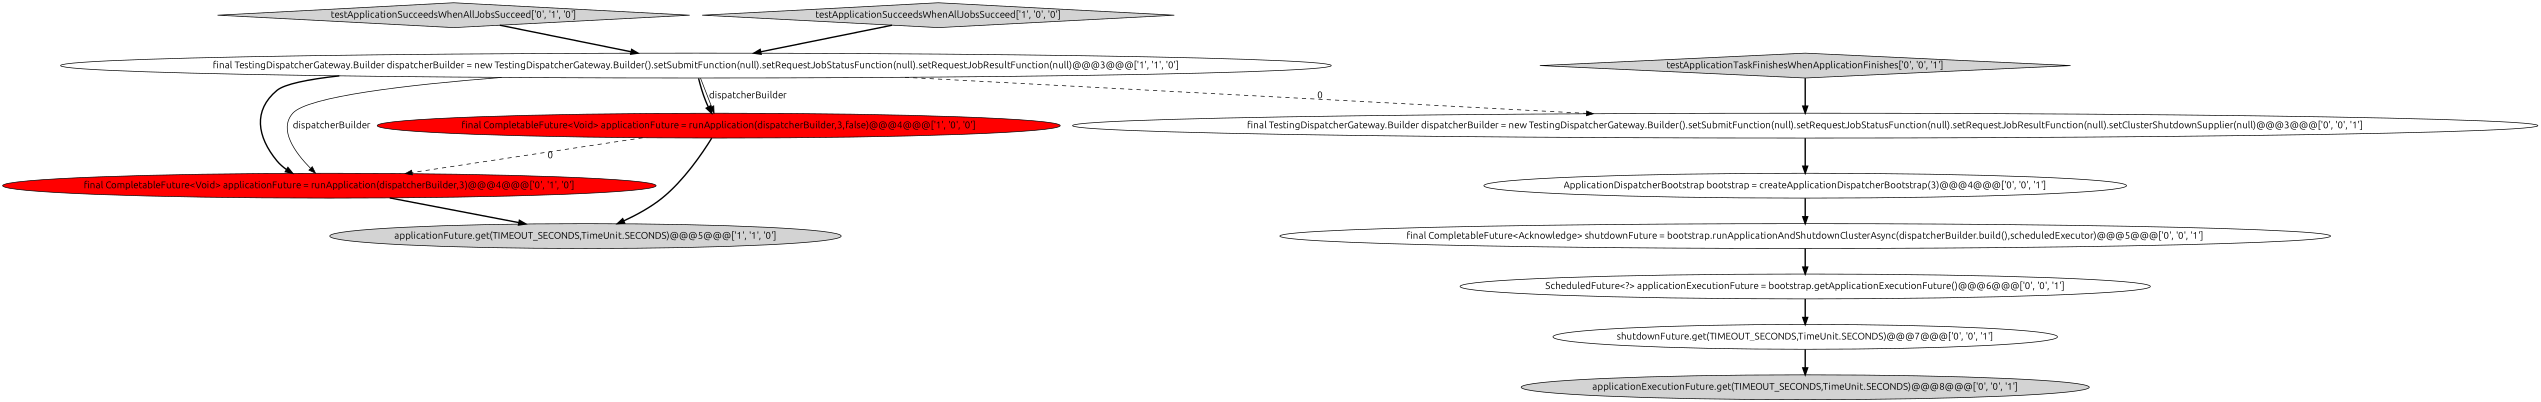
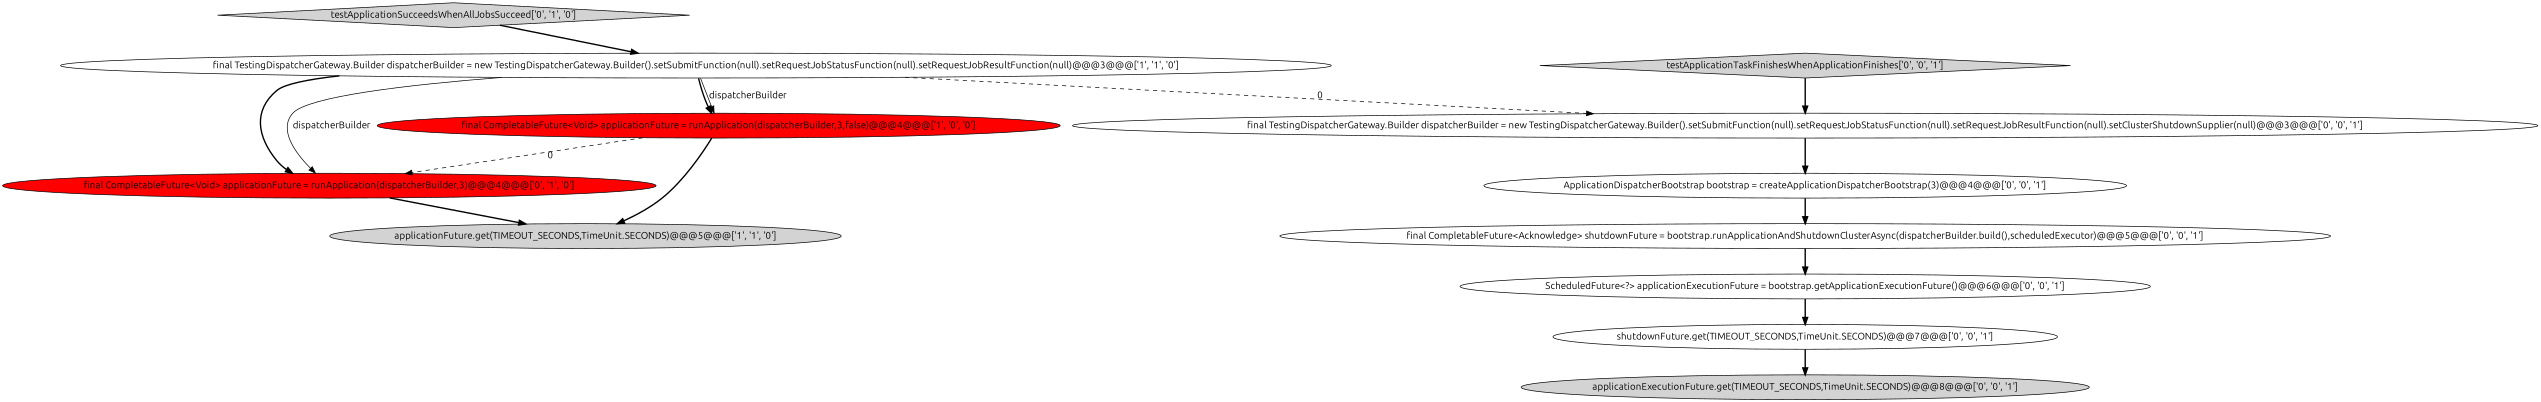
  digraph {
    fontname=Ubuntu
    node [fillcolor=white shape=ellipse style=filled fontname=Ubuntu]
    edge [style=bold fontname=Ubuntu]
    n1 [label="final CompletableFuture<Acknowledge> shutdownFuture = bootstrap.runApplicationAndShutdownClusterAsync(dispatcherBuilder.build(),scheduledExecutor)@@@5@@@['0', '0', '1']"]
    n2 [label="ScheduledFuture<?> applicationExecutionFuture = bootstrap.getApplicationExecutionFuture()@@@6@@@['0', '0', '1']"]
    n3 [label="ApplicationDispatcherBootstrap bootstrap = createApplicationDispatcherBootstrap(3)@@@4@@@['0', '0', '1']"]
    n4 [fillcolor=lightgray label="applicationExecutionFuture.get(TIMEOUT_SECONDS,TimeUnit.SECONDS)@@@8@@@['0', '0', '1']"]
    n5 [fillcolor=red label="final CompletableFuture<Void> applicationFuture = runApplication(dispatcherBuilder,3)@@@4@@@['0', '1', '0']"]
    n6 [fillcolor=lightgray label="applicationFuture.get(TIMEOUT_SECONDS,TimeUnit.SECONDS)@@@5@@@['1', '1', '0']"]
    n7 [fillcolor=lightgray label="testApplicationSucceedsWhenAllJobsSucceed['0', '1', '0']" shape=diamond]
    n8 [label="final TestingDispatcherGateway.Builder dispatcherBuilder = new TestingDispatcherGateway.Builder().setSubmitFunction(null).setRequestJobStatusFunction(null).setRequestJobResultFunction(null)@@@3@@@['1', '1', '0']"]
    n9 [fillcolor=red label="final CompletableFuture<Void> applicationFuture = runApplication(dispatcherBuilder,3,false)@@@4@@@['1', '0', '0']"]
    n10 [label="final TestingDispatcherGateway.Builder dispatcherBuilder = new TestingDispatcherGateway.Builder().setSubmitFunction(null).setRequestJobStatusFunction(null).setRequestJobResultFunction(null).setClusterShutdownSupplier(null)@@@3@@@['0', '0', '1']"]
    n11 [fillcolor=lightgray label="testApplicationTaskFinishesWhenApplicationFinishes['0', '0', '1']" shape=diamond]
    n12 [label="shutdownFuture.get(TIMEOUT_SECONDS,TimeUnit.SECONDS)@@@7@@@['0', '0', '1']"]
-   n13 [fillcolor=lightgray label="testApplicationSucceedsWhenAllJobsSucceed['1', '0', '0']" shape=diamond]
    n1 -> n2
    n2 -> n12
    n3 -> n1
    n5 -> n6
    n7 -> n8
    n8 -> n5
    n8 -> n5 [label=dispatcherBuilder style=solid]
    n8 -> n9
    n8 -> n9 [label=dispatcherBuilder style=solid]
    n8 -> n10 [label=0 style=dashed]
    n9 -> n5 [label=0 style=dashed]
    n9 -> n6
    n10 -> n3
    n11 -> n10
    n12 -> n4
-   n13 -> n8
  }
